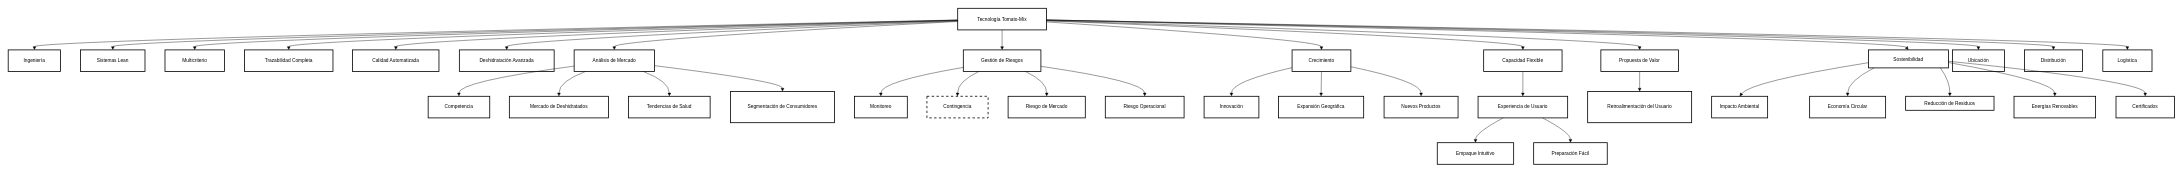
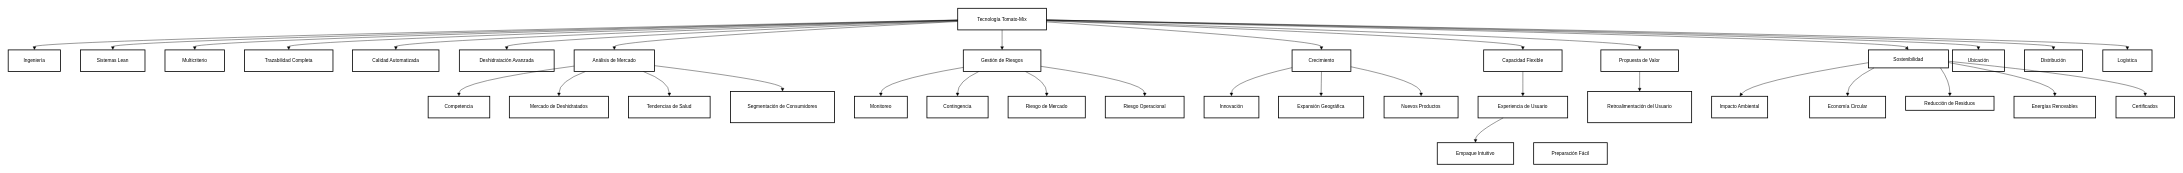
  <mxCell id="0" />
  <mxCell id="1" parent="0" />
  <mxCell id="2" value="Tecnología Tomato-Mix" style="whiteSpace=wrap;strokeWidth=2;" vertex="1" parent="1"><mxGeometry x="2394" y="20" width="222" height="54" as="geometry" /></mxCell>
  <mxCell id="3" value="Ingeniería" style="whiteSpace=wrap;strokeWidth=2;" vertex="1" parent="1"><mxGeometry x="20" y="124" width="131" height="54" as="geometry" /></mxCell>
  <mxCell id="4" value="Sistemas Lean" style="whiteSpace=wrap;strokeWidth=2;" vertex="1" parent="1"><mxGeometry x="201" y="124" width="161" height="54" as="geometry" /></mxCell>
  <mxCell id="5" value="Multicriterio" style="whiteSpace=wrap;strokeWidth=2;" vertex="1" parent="1"><mxGeometry x="412" y="124" width="149" height="54" as="geometry" /></mxCell>
  <mxCell id="6" value="Trazabilidad Completa" style="whiteSpace=wrap;strokeWidth=2;" vertex="1" parent="1"><mxGeometry x="611" y="124" width="221" height="54" as="geometry" /></mxCell>
  <mxCell id="7" value="Calidad Automatizada" style="whiteSpace=wrap;strokeWidth=2;" vertex="1" parent="1"><mxGeometry x="881" y="124" width="216" height="54" as="geometry" /></mxCell>
  <mxCell id="8" value="Deshidratación Avanzada" style="whiteSpace=wrap;strokeWidth=2;" vertex="1" parent="1"><mxGeometry x="1148" y="124" width="237" height="54" as="geometry" /></mxCell>
  <mxCell id="9" value="Análisis de Mercado" style="whiteSpace=wrap;strokeWidth=2;" vertex="1" parent="1"><mxGeometry x="1435" y="124" width="201" height="54" as="geometry" /></mxCell>
  <mxCell id="10" value="Competencia" style="whiteSpace=wrap;strokeWidth=2;" vertex="1" parent="1"><mxGeometry x="1070" y="240" width="154" height="54" as="geometry" /></mxCell>
  <mxCell id="11" value="Mercado de Deshidratados" style="whiteSpace=wrap;strokeWidth=2;" vertex="1" parent="1"><mxGeometry x="1273" y="240" width="248" height="54" as="geometry" /></mxCell>
  <mxCell id="12" value="Tendencias de Salud" style="whiteSpace=wrap;strokeWidth=2;" vertex="1" parent="1"><mxGeometry x="1571" y="240" width="204" height="54" as="geometry" /></mxCell>
  <mxCell id="13" value="Segmentación de Consumidores" style="whiteSpace=wrap;strokeWidth=2;" vertex="1" parent="1"><mxGeometry x="1826" y="228" width="260" height="78" as="geometry" /></mxCell>
  <mxCell id="14" value="Gestión de Riesgos" style="whiteSpace=wrap;strokeWidth=2;" vertex="1" parent="1"><mxGeometry x="2408" y="124" width="194" height="54" as="geometry" /></mxCell>
  <mxCell id="15" value="Monitoreo" style="whiteSpace=wrap;strokeWidth=2;" vertex="1" parent="1"><mxGeometry x="2136" y="240" width="132" height="54" as="geometry" /></mxCell>
- <mxCell id="16" value="Contingencia" style="whiteSpace=wrap;strokeWidth=2;dashed=1;" vertex="1" parent="1"><mxGeometry x="2317" y="240" width="153" height="54" as="geometry" /></mxCell>
+ <mxCell id="16" value="Contingencia" style="whiteSpace=wrap;strokeWidth=2;" vertex="1" parent="1"><mxGeometry x="2317" y="240" width="153" height="54" as="geometry" /></mxCell>
  <mxCell id="17" value="Riesgo de Mercado" style="whiteSpace=wrap;strokeWidth=2;" vertex="1" parent="1"><mxGeometry x="2520" y="240" width="193" height="54" as="geometry" /></mxCell>
  <mxCell id="18" value="Riesgo Operacional" style="whiteSpace=wrap;strokeWidth=2;" vertex="1" parent="1"><mxGeometry x="2763" y="240" width="197" height="54" as="geometry" /></mxCell>
  <mxCell id="19" value="Crecimiento" style="whiteSpace=wrap;strokeWidth=2;" vertex="1" parent="1"><mxGeometry x="3230" y="124" width="147" height="54" as="geometry" /></mxCell>
  <mxCell id="20" value="Innovación" style="whiteSpace=wrap;strokeWidth=2;" vertex="1" parent="1"><mxGeometry x="3010" y="240" width="137" height="54" as="geometry" /></mxCell>
  <mxCell id="21" value="Expansión Geográfica" style="whiteSpace=wrap;strokeWidth=2;" vertex="1" parent="1"><mxGeometry x="3196" y="240" width="213" height="54" as="geometry" /></mxCell>
  <mxCell id="22" value="Nuevos Productos" style="whiteSpace=wrap;strokeWidth=2;" vertex="1" parent="1"><mxGeometry x="3460" y="240" width="185" height="54" as="geometry" /></mxCell>
  <mxCell id="23" value="Capacidad Flexible" style="whiteSpace=wrap;strokeWidth=2;" vertex="1" parent="1"><mxGeometry x="3709" y="124" width="196" height="54" as="geometry" /></mxCell>
  <mxCell id="24" value="Experiencia de Usuario" style="whiteSpace=wrap;strokeWidth=2;" vertex="1" parent="1"><mxGeometry x="3695" y="240" width="224" height="54" as="geometry" /></mxCell>
  <mxCell id="25" value="Empaque Intuitivo" style="whiteSpace=wrap;strokeWidth=2;" vertex="1" parent="1"><mxGeometry x="3593" y="356" width="191" height="54" as="geometry" /></mxCell>
  <mxCell id="26" value="Preparación Fácil" style="whiteSpace=wrap;strokeWidth=2;" vertex="1" parent="1"><mxGeometry x="3834" y="356" width="184" height="54" as="geometry" /></mxCell>
  <mxCell id="27" value="Propuesta de Valor" style="whiteSpace=wrap;strokeWidth=2;" vertex="1" parent="1"><mxGeometry x="4002" y="124" width="194" height="54" as="geometry" /></mxCell>
  <mxCell id="28" value="Retroalimentación del Usuario" style="whiteSpace=wrap;strokeWidth=2;" vertex="1" parent="1"><mxGeometry x="3969" y="228" width="260" height="78" as="geometry" /></mxCell>
  <mxCell id="29" value="Sostenibilidad" style="whiteSpace=wrap;strokeWidth=2;" vertex="1" parent="1"><mxGeometry x="4671" y="124" width="200" height="45" as="geometry" /></mxCell>
  <mxCell id="30" value="Impacto Ambiental" style="whiteSpace=wrap;strokeWidth=2;" vertex="1" parent="1"><mxGeometry x="4279" y="240" width="140" height="54" as="geometry" /></mxCell>
  <mxCell id="31" value="Economía Circular" style="whiteSpace=wrap;strokeWidth=2;" vertex="1" parent="1"><mxGeometry x="4524" y="240" width="190" height="54" as="geometry" /></mxCell>
  <mxCell id="32" value="Reducción de Residuos" style="whiteSpace=wrap;strokeWidth=2;" vertex="1" parent="1"><mxGeometry x="4764" y="240" width="221" height="35" as="geometry" /></mxCell>
  <mxCell id="33" value="Energías Renovables" style="whiteSpace=wrap;strokeWidth=2;" vertex="1" parent="1"><mxGeometry x="5035" y="240" width="204" height="54" as="geometry" /></mxCell>
  <mxCell id="34" value="Certificados" style="whiteSpace=wrap;strokeWidth=2;" vertex="1" parent="1"><mxGeometry x="5290" y="240" width="146" height="54" as="geometry" /></mxCell>
  <mxCell id="35" value="Ubicación" style="whiteSpace=wrap;strokeWidth=2;" vertex="1" parent="1"><mxGeometry x="4881" y="124" width="130" height="54" as="geometry" /></mxCell>
  <mxCell id="36" value="Distribución" style="whiteSpace=wrap;strokeWidth=2;" vertex="1" parent="1"><mxGeometry x="5061" y="124" width="145" height="54" as="geometry" /></mxCell>
  <mxCell id="37" value="Logística" style="whiteSpace=wrap;strokeWidth=2;" vertex="1" parent="1"><mxGeometry x="5257" y="124" width="123" height="54" as="geometry" /></mxCell>
  <mxCell id="38" value="" style="curved=1;startArrow=none;endArrow=block;exitX=0;exitY=0.54;entryX=0.5;entryY=0;" edge="1" parent="1" source="2" target="3"><mxGeometry relative="1" as="geometry"><Array as="points"><mxPoint x="86" y="99" /></Array></mxGeometry></mxCell>
  <mxCell id="39" value="" style="curved=1;startArrow=none;endArrow=block;exitX=0;exitY=0.55;entryX=0.5;entryY=0;" edge="1" parent="1" source="2" target="4"><mxGeometry relative="1" as="geometry"><Array as="points"><mxPoint x="282" y="99" /></Array></mxGeometry></mxCell>
  <mxCell id="40" value="" style="curved=1;startArrow=none;endArrow=block;exitX=0;exitY=0.55;entryX=0.5;entryY=0;" edge="1" parent="1" source="2" target="5"><mxGeometry relative="1" as="geometry"><Array as="points"><mxPoint x="486" y="99" /></Array></mxGeometry></mxCell>
  <mxCell id="41" value="" style="curved=1;startArrow=none;endArrow=block;exitX=0;exitY=0.56;entryX=0.5;entryY=0;" edge="1" parent="1" source="2" target="6"><mxGeometry relative="1" as="geometry"><Array as="points"><mxPoint x="721" y="99" /></Array></mxGeometry></mxCell>
  <mxCell id="42" value="" style="curved=1;startArrow=none;endArrow=block;exitX=0;exitY=0.57;entryX=0.5;entryY=0;" edge="1" parent="1" source="2" target="7"><mxGeometry relative="1" as="geometry"><Array as="points"><mxPoint x="990" y="99" /></Array></mxGeometry></mxCell>
  <mxCell id="43" value="" style="curved=1;startArrow=none;endArrow=block;exitX=0;exitY=0.59;entryX=0.5;entryY=0;" edge="1" parent="1" source="2" target="8"><mxGeometry relative="1" as="geometry"><Array as="points"><mxPoint x="1266" y="99" /></Array></mxGeometry></mxCell>
  <mxCell id="44" value="" style="curved=1;startArrow=none;endArrow=block;exitX=0;exitY=0.61;entryX=0.5;entryY=0;" edge="1" parent="1" source="2" target="9"><mxGeometry relative="1" as="geometry"><Array as="points"><mxPoint x="1535" y="99" /></Array></mxGeometry></mxCell>
  <mxCell id="45" value="" style="curved=1;startArrow=none;endArrow=block;exitX=0;exitY=0.75;entryX=0.5;entryY=0;" edge="1" parent="1" source="9" target="10"><mxGeometry relative="1" as="geometry"><Array as="points"><mxPoint x="1146" y="203" /></Array></mxGeometry></mxCell>
  <mxCell id="46" value="" style="curved=1;startArrow=none;endArrow=block;exitX=0.14;exitY=1;entryX=0.5;entryY=0;" edge="1" parent="1" source="9" target="11"><mxGeometry relative="1" as="geometry"><Array as="points"><mxPoint x="1397" y="203" /></Array></mxGeometry></mxCell>
  <mxCell id="47" value="" style="curved=1;startArrow=none;endArrow=block;exitX=0.86;exitY=1;entryX=0.5;entryY=0;" edge="1" parent="1" source="9" target="12"><mxGeometry relative="1" as="geometry"><Array as="points"><mxPoint x="1673" y="203" /></Array></mxGeometry></mxCell>
  <mxCell id="48" value="" style="curved=1;startArrow=none;endArrow=block;exitX=1;exitY=0.73;entryX=0.5;entryY=0;" edge="1" parent="1" source="9" target="13"><mxGeometry relative="1" as="geometry"><Array as="points"><mxPoint x="1956" y="203" /></Array></mxGeometry></mxCell>
  <mxCell id="49" value="" style="curved=1;startArrow=none;endArrow=block;exitX=0.5;exitY=1;entryX=0.5;entryY=0;" edge="1" parent="1" source="2" target="14"><mxGeometry relative="1" as="geometry"><Array as="points" /></mxGeometry></mxCell>
  <mxCell id="50" value="" style="curved=1;startArrow=none;endArrow=block;exitX=0;exitY=0.81;entryX=0.5;entryY=0;" edge="1" parent="1" source="14" target="15"><mxGeometry relative="1" as="geometry"><Array as="points"><mxPoint x="2201" y="203" /></Array></mxGeometry></mxCell>
  <mxCell id="51" value="" style="curved=1;startArrow=none;endArrow=block;exitX=0.2;exitY=1;entryX=0.5;entryY=0;" edge="1" parent="1" source="14" target="16"><mxGeometry relative="1" as="geometry"><Array as="points"><mxPoint x="2394" y="203" /></Array></mxGeometry></mxCell>
  <mxCell id="52" value="" style="curved=1;startArrow=none;endArrow=block;exitX=0.8;exitY=1;entryX=0.5;entryY=0;" edge="1" parent="1" source="14" target="17"><mxGeometry relative="1" as="geometry"><Array as="points"><mxPoint x="2617" y="203" /></Array></mxGeometry></mxCell>
  <mxCell id="53" value="" style="curved=1;startArrow=none;endArrow=block;exitX=1;exitY=0.76;entryX=0.5;entryY=0;" edge="1" parent="1" source="14" target="18"><mxGeometry relative="1" as="geometry"><Array as="points"><mxPoint x="2862" y="203" /></Array></mxGeometry></mxCell>
  <mxCell id="54" value="" style="curved=1;startArrow=none;endArrow=block;exitX=1;exitY=0.63;entryX=0.5;entryY=0;" edge="1" parent="1" source="2" target="19"><mxGeometry relative="1" as="geometry"><Array as="points"><mxPoint x="3303" y="99" /></Array></mxGeometry></mxCell>
  <mxCell id="55" value="" style="curved=1;startArrow=none;endArrow=block;exitX=0;exitY=0.82;entryX=0.5;entryY=0;" edge="1" parent="1" source="19" target="20"><mxGeometry relative="1" as="geometry"><Array as="points"><mxPoint x="3078" y="203" /></Array></mxGeometry></mxCell>
  <mxCell id="56" value="" style="curved=1;startArrow=none;endArrow=block;exitX=0.5;exitY=1;entryX=0.5;entryY=0;" edge="1" parent="1" source="19" target="21"><mxGeometry relative="1" as="geometry"><Array as="points" /></mxGeometry></mxCell>
  <mxCell id="57" value="" style="curved=1;startArrow=none;endArrow=block;exitX=1;exitY=0.78;entryX=0.5;entryY=0;" edge="1" parent="1" source="19" target="22"><mxGeometry relative="1" as="geometry"><Array as="points"><mxPoint x="3553" y="203" /></Array></mxGeometry></mxCell>
  <mxCell id="58" value="" style="curved=1;startArrow=none;endArrow=block;exitX=1;exitY=0.58;entryX=0.5;entryY=0;" edge="1" parent="1" source="2" target="23"><mxGeometry relative="1" as="geometry"><Array as="points"><mxPoint x="3807" y="99" /></Array></mxGeometry></mxCell>
  <mxCell id="59" value="" style="curved=1;startArrow=none;endArrow=block;exitX=0.5;exitY=1;entryX=0.5;entryY=0;" edge="1" parent="1" source="23" target="24"><mxGeometry relative="1" as="geometry"><Array as="points" /></mxGeometry></mxCell>
  <mxCell id="60" value="" style="curved=1;startArrow=none;endArrow=block;exitX=0.28;exitY=1;entryX=0.5;entryY=0;" edge="1" parent="1" source="24" target="25"><mxGeometry relative="1" as="geometry"><Array as="points"><mxPoint x="3689" y="331" /></Array></mxGeometry></mxCell>
- <mxCell id="61" value="" style="curved=1;startArrow=none;endArrow=block;exitX=0.72;exitY=1;entryX=0.5;entryY=0;" edge="1" parent="1" source="24" target="26"><mxGeometry relative="1" as="geometry"><Array as="points"><mxPoint x="3926" y="331" /></Array></mxGeometry></mxCell>
  <mxCell id="62" value="" style="curved=1;startArrow=none;endArrow=block;exitX=1;exitY=0.57;entryX=0.5;entryY=0;" edge="1" parent="1" source="2" target="27"><mxGeometry relative="1" as="geometry"><Array as="points"><mxPoint x="4099" y="99" /></Array></mxGeometry></mxCell>
  <mxCell id="63" value="" style="curved=1;startArrow=none;endArrow=block;exitX=0.5;exitY=1;entryX=0.5;entryY=0;" edge="1" parent="1" source="27" target="28"><mxGeometry relative="1" as="geometry"><Array as="points" /></mxGeometry></mxCell>
  <mxCell id="64" value="" style="curved=1;startArrow=none;endArrow=block;exitX=1;exitY=0.55;entryX=0.5;entryY=0;" edge="1" parent="1" source="2" target="29"><mxGeometry relative="1" as="geometry"><Array as="points"><mxPoint x="4751" y="99" /></Array></mxGeometry></mxCell>
  <mxCell id="65" value="" style="curved=1;startArrow=none;endArrow=block;exitX=0;exitY=0.71;entryX=0.5;entryY=0;" edge="1" parent="1" source="29" target="30"><mxGeometry relative="1" as="geometry"><Array as="points"><mxPoint x="4377" y="203" /></Array></mxGeometry></mxCell>
  <mxCell id="66" value="" style="curved=1;startArrow=none;endArrow=block;exitX=0.07;exitY=1;entryX=0.5;entryY=0;" edge="1" parent="1" source="29" target="31"><mxGeometry relative="1" as="geometry"><Array as="points"><mxPoint x="4619" y="203" /></Array></mxGeometry></mxCell>
  <mxCell id="67" value="" style="curved=1;startArrow=none;endArrow=block;exitX=0.9;exitY=1;entryX=0.5;entryY=0;" edge="1" parent="1" source="29" target="32"><mxGeometry relative="1" as="geometry"><Array as="points"><mxPoint x="4875" y="203" /></Array></mxGeometry></mxCell>
  <mxCell id="68" value="" style="curved=1;startArrow=none;endArrow=block;exitX=1;exitY=0.7;entryX=0.5;entryY=0;" edge="1" parent="1" source="29" target="33"><mxGeometry relative="1" as="geometry"><Array as="points"><mxPoint x="5137" y="203" /></Array></mxGeometry></mxCell>
  <mxCell id="69" value="" style="curved=1;startArrow=none;endArrow=block;exitX=1;exitY=0.63;entryX=0.5;entryY=0;" edge="1" parent="1" source="29" target="34"><mxGeometry relative="1" as="geometry"><Array as="points"><mxPoint x="5363" y="203" /></Array></mxGeometry></mxCell>
  <mxCell id="70" value="" style="curved=1;startArrow=none;endArrow=block;exitX=1;exitY=0.54;entryX=0.5;entryY=0;" edge="1" parent="1" source="2" target="35"><mxGeometry relative="1" as="geometry"><Array as="points"><mxPoint x="4946" y="99" /></Array></mxGeometry></mxCell>
  <mxCell id="71" value="" style="curved=1;startArrow=none;endArrow=block;exitX=1;exitY=0.54;entryX=0.5;entryY=0;" edge="1" parent="1" source="2" target="36"><mxGeometry relative="1" as="geometry"><Array as="points"><mxPoint x="5134" y="99" /></Array></mxGeometry></mxCell>
  <mxCell id="72" value="" style="curved=1;startArrow=none;endArrow=block;exitX=1;exitY=0.54;entryX=0.5;entryY=0;" edge="1" parent="1" source="2" target="37"><mxGeometry relative="1" as="geometry"><Array as="points"><mxPoint x="5318" y="99" /></Array></mxGeometry></mxCell>
